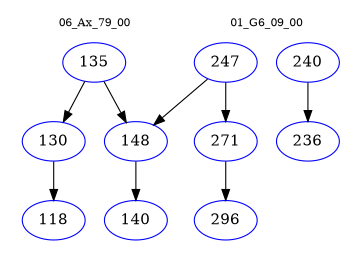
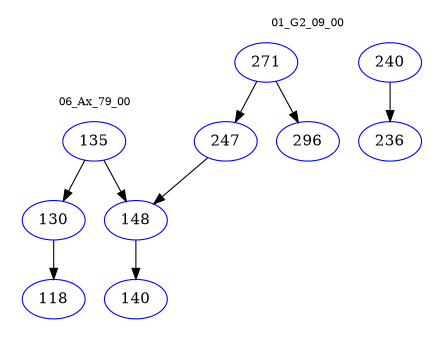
  digraph {
    node [color=blue]
    edge [color=black]
    n1 [label=135]
    n2 [label=130]
    n3 [label=148]
    n4 [label=118]
    n5 [label=140]
    n6 [label=247]
    n7 [label=240]
    n8 [label=271]
    n9 [label=236]
    n10 [label=296]
    subgraph cluster_1 {
      color=white
      fontsize=10
      label="06_Ax_79_00"
      n1
      n2
      n3
      n4
      n5
    }
    subgraph cluster_2 {
      color=white
      fontsize=10
-     label="01_G6_09_00"
+     label="01_G2_09_00"
      n6
      n7
      n8
      n9
      n10
    }
    n1 -> n2
    n1 -> n3
    n2 -> n4
    n3 -> n5
    n6 -> n3
-   n6 -> n8
+   n8 -> n6
    n7 -> n9
    n8 -> n10
  }
